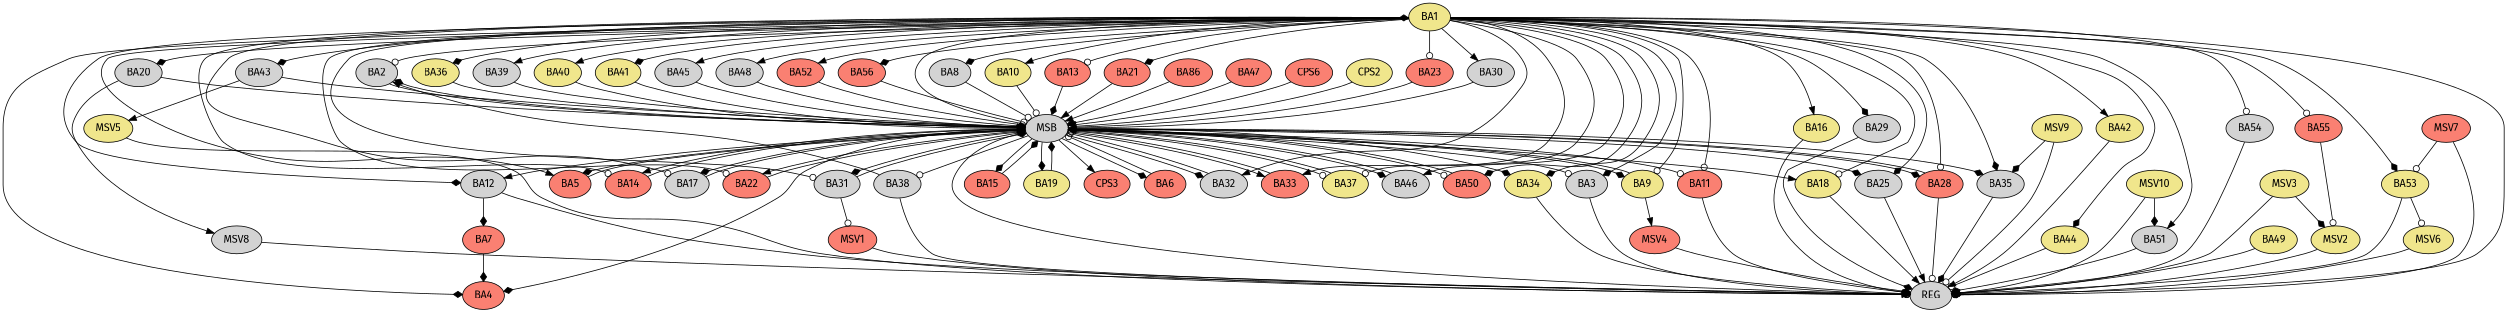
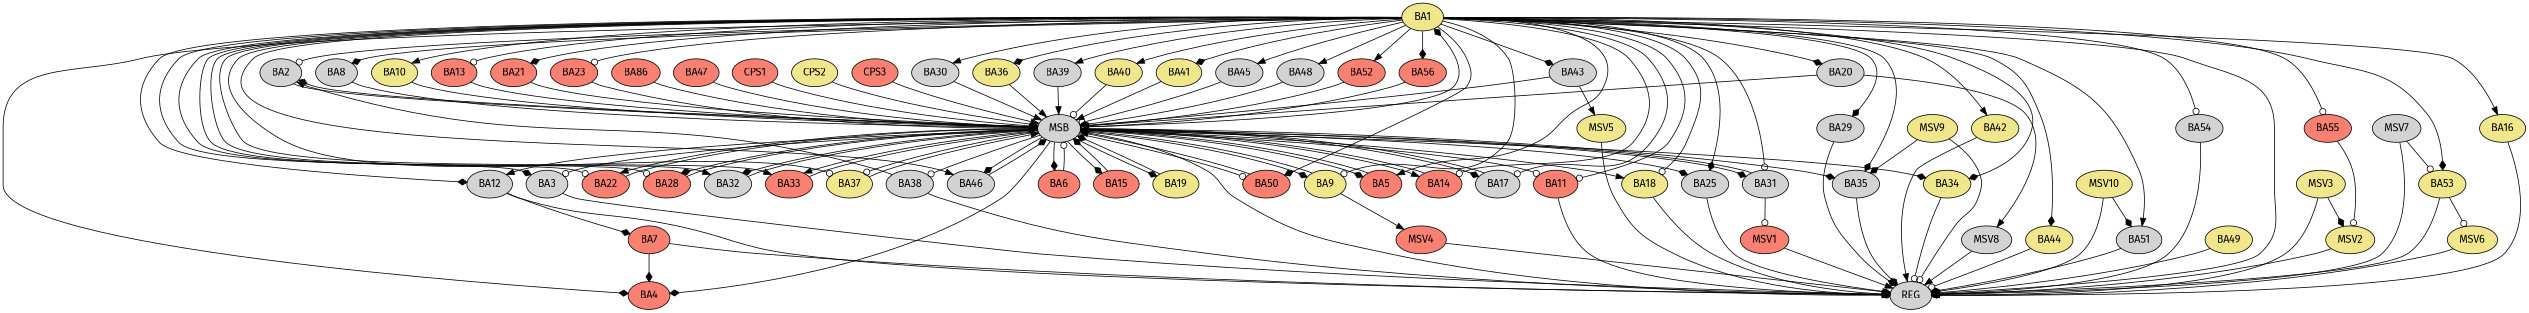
  strict digraph {
    fontname="Fira Sans"
    node [fillcolor=salmon fontname="Fira Sans" style=filled]
    edge [arrowhead=diamond fontname="Fira Sans"]
    n1 [fillcolor=khaki label=BA1]
    n2 [fillcolor=lightgrey label=BA2]
    n3 [fillcolor=lightgrey label=BA3]
    n4 [label=BA4]
    n5 [label=BA5]
    n6 [fillcolor=lightgrey label=BA8]
    n7 [fillcolor=khaki label=BA9]
    n8 [fillcolor=khaki label=BA10]
    n9 [label=BA11]
    n10 [fillcolor=lightgrey label=BA12]
    n11 [label=BA13]
    n12 [label=BA14]
    n13 [fillcolor=khaki label=BA16]
    n14 [fillcolor=lightgrey label=BA17]
    n15 [fillcolor=khaki label=BA18]
    n16 [fillcolor=lightgrey label=BA20]
    n17 [label=BA21]
    n18 [label=BA22]
    n19 [label=BA23]
    n20 [fillcolor=lightgrey label=BA25]
    n21 [label=BA28]
    n22 [fillcolor=lightgrey label=BA29]
    n23 [fillcolor=lightgrey label=BA30]
    n24 [fillcolor=lightgrey label=BA31]
    n25 [fillcolor=lightgrey label=BA32]
    n26 [label=BA33]
    n27 [fillcolor=khaki label=BA34]
    n28 [fillcolor=lightgrey label=BA35]
    n29 [fillcolor=khaki label=BA36]
    n30 [fillcolor=khaki label=BA37]
    n31 [fillcolor=lightgrey label=BA39]
    n32 [fillcolor=khaki label=BA40]
    n33 [fillcolor=khaki label=BA41]
    n34 [fillcolor=khaki label=BA42]
    n35 [fillcolor=lightgrey label=BA43]
    n36 [fillcolor=khaki label=BA44]
    n37 [fillcolor=lightgrey label=BA45]
    n38 [fillcolor=lightgrey label=BA46]
    n39 [fillcolor=lightgrey label=BA48]
    n40 [label=BA50]
    n41 [fillcolor=lightgrey label=BA51]
    n42 [label=BA52]
    n43 [fillcolor=khaki label=BA53]
    n44 [fillcolor=lightgrey label=BA54]
    n45 [label=BA55]
    n46 [label=BA56]
    n47 [fillcolor=lightgrey label=REG]
    n48 [fillcolor=lightgrey label=MSB]
    n49 [label=MSV4]
    n50 [label=BA7]
    n51 [fillcolor=lightgrey label=MSV8]
    n52 [label=MSV1]
    n53 [fillcolor=khaki label=MSV5]
    n54 [fillcolor=khaki label=MSV6]
    n55 [fillcolor=khaki label=MSV2]
    n56 [label=BA6]
    n57 [label=BA15]
    n58 [fillcolor=khaki label=BA19]
    n59 [fillcolor=lightgrey label=BA38]
    n60 [label=BA86]
    n61 [label=BA47]
    n62 [fillcolor=khaki label=BA49]
-   n63 [label=CPS6]
+   n63 [label=CPS1]
    n64 [fillcolor=khaki label=CPS2]
    n65 [label=CPS3]
    n66 [fillcolor=khaki label=MSV3]
-   n67 [label=MSV7]
+   n67 [fillcolor=lightgrey label=MSV7]
    n68 [fillcolor=khaki label=MSV9]
    n69 [fillcolor=khaki label=MSV10]
    n1 -> n2 [arrowhead=odot]
    n1 -> n3
    n1 -> n4
    n1 -> n5 [arrowhead=normal]
    n1 -> n6
    n1 -> n7 [arrowhead=odot]
    n1 -> n8 [arrowhead=normal]
    n1 -> n9 [arrowhead=odot]
    n1 -> n10
    n1 -> n11 [arrowhead=odot]
    n1 -> n12 [arrowhead=odot]
    n1 -> n13 [arrowhead=normal]
    n1 -> n14 [arrowhead=odot]
    n1 -> n15 [arrowhead=odot]
    n1 -> n16
    n1 -> n17
    n1 -> n18 [arrowhead=odot]
    n1 -> n19 [arrowhead=odot]
    n1 -> n20
    n1 -> n21 [arrowhead=odot]
    n1 -> n22
    n1 -> n23 [arrowhead=normal]
    n1 -> n24 [arrowhead=odot]
    n1 -> n25 [arrowhead=normal]
    n1 -> n26 [arrowhead=normal]
    n1 -> n27
    n1 -> n28
    n1 -> n29
    n1 -> n30 [arrowhead=odot]
    n1 -> n31 [arrowhead=normal]
    n1 -> n32 [arrowhead=normal]
    n1 -> n33
    n1 -> n34 [arrowhead=normal]
    n1 -> n35
    n1 -> n36
    n1 -> n37 [arrowhead=normal]
    n1 -> n38 [arrowhead=normal]
    n1 -> n39 [arrowhead=normal]
    n1 -> n40
    n1 -> n41 [arrowhead=normal]
    n1 -> n42 [arrowhead=normal]
    n1 -> n43
    n1 -> n44 [arrowhead=odot]
    n1 -> n45 [arrowhead=odot]
    n1 -> n46
    n1 -> n47 [arrowhead=odot]
    n2 -> n48 [arrowhead=odot]
    n3 -> n47 [arrowhead=odot]
    n5 -> n48 [arrowhead=normal]
    n6 -> n48 [arrowhead=odot]
    n7 -> n48
    n7 -> n49 [arrowhead=normal]
    n8 -> n48 [arrowhead=odot]
    n9 -> n47
    n10 -> n47
    n10 -> n50
    n11 -> n48
    n12 -> n48 [arrowhead=normal]
    n13 -> n47 [arrowhead=normal]
    n14 -> n48 [arrowhead=odot]
    n15 -> n47 [arrowhead=normal]
    n16 -> n48 [arrowhead=odot]
    n16 -> n51 [arrowhead=normal]
    n17 -> n48 [arrowhead=normal]
    n18 -> n48
    n19 -> n48 [arrowhead=odot]
    n20 -> n47 [arrowhead=normal]
    n21 -> n48 [arrowhead=normal]
    n22 -> n47
    n23 -> n48 [arrowhead=normal]
    n24 -> n48
    n24 -> n52 [arrowhead=odot]
    n25 -> n48 [arrowhead=odot]
    n26 -> n48 [arrowhead=odot]
    n27 -> n47 [arrowhead=odot]
    n28 -> n47
    n29 -> n48 [arrowhead=normal]
    n30 -> n48 [arrowhead=normal]
    n31 -> n48 [arrowhead=normal]
    n32 -> n48 [arrowhead=odot]
    n33 -> n48 [arrowhead=normal]
    n34 -> n47 [arrowhead=normal]
    n35 -> n48 [arrowhead=normal]
    n35 -> n53 [arrowhead=normal]
    n36 -> n47 [arrowhead=odot]
    n37 -> n48 [arrowhead=odot]
    n38 -> n48
    n39 -> n48
    n40 -> n48 [arrowhead=normal]
    n41 -> n47
    n42 -> n48 [arrowhead=odot]
    n43 -> n47 [arrowhead=normal]
    n43 -> n54 [arrowhead=odot]
    n44 -> n47 [arrowhead=odot]
    n45 -> n55 [arrowhead=odot]
    n46 -> n48 [arrowhead=odot]
    n48 -> n1
    n48 -> n2
    n48 -> n3 [arrowhead=odot]
    n48 -> n4
    n48 -> n5
    n48 -> n7
    n48 -> n9 [arrowhead=odot]
    n48 -> n10 [arrowhead=normal]
    n48 -> n12 [arrowhead=normal]
    n48 -> n14
    n48 -> n15 [arrowhead=normal]
    n48 -> n18 [arrowhead=normal]
    n48 -> n20
    n48 -> n21
    n48 -> n24
    n48 -> n25
    n48 -> n26 [arrowhead=normal]
    n48 -> n27
    n48 -> n28
    n48 -> n30 [arrowhead=odot]
    n48 -> n38
    n48 -> n40 [arrowhead=odot]
    n48 -> n47 [arrowhead=normal]
    n48 -> n56
    n48 -> n57
    n48 -> n58
    n48 -> n59 [arrowhead=odot]
    n49 -> n47
    n50 -> n4
-   n21 -> n47 [arrowhead=odot]
+   n50 -> n47 [arrowhead=odot]
    n51 -> n47 [arrowhead=normal]
    n52 -> n47 [arrowhead=normal]
    n53 -> n47 [arrowhead=odot]
    n54 -> n47
    n55 -> n47 [arrowhead=odot]
    n56 -> n48 [arrowhead=odot]
    n57 -> n48
    n58 -> n48
    n59 -> n2 [arrowhead=normal]
    n59 -> n47 [arrowhead=normal]
    n60 -> n48 [arrowhead=normal]
    n61 -> n48
    n62 -> n47 [arrowhead=odot]
    n63 -> n48 [arrowhead=normal]
    n64 -> n48 [arrowhead=odot]
-   n48 -> n65 [arrowhead=normal]
+   n65 -> n48 [arrowhead=normal]
    n66 -> n47 [arrowhead=normal]
    n66 -> n55
    n67 -> n43 [arrowhead=odot]
    n67 -> n47 [arrowhead=odot]
    n68 -> n28
    n68 -> n47 [arrowhead=odot]
    n69 -> n41
    n69 -> n47
  }
